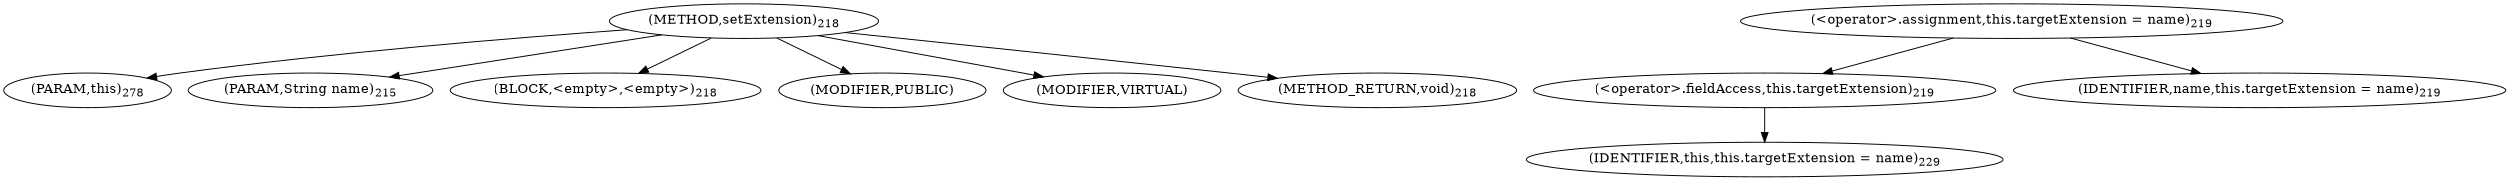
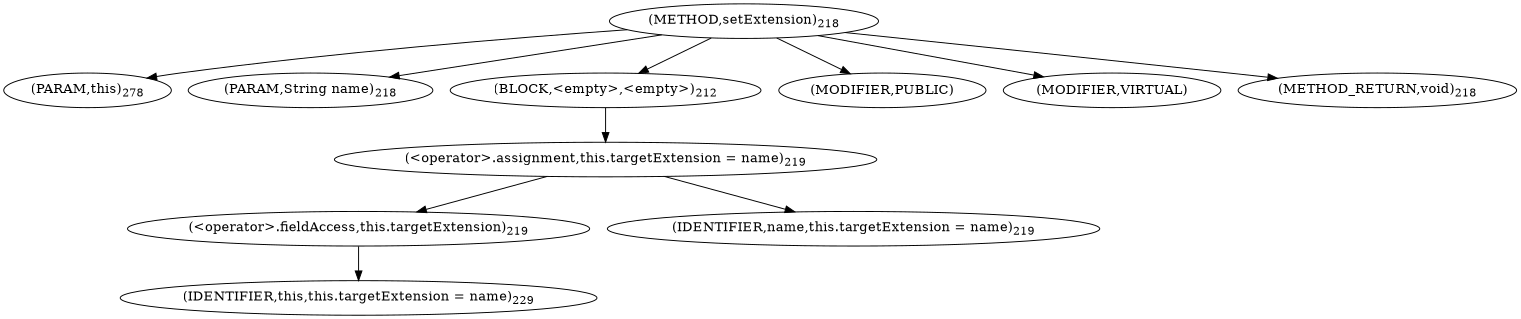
  digraph {
    n1 [label=<(METHOD,setExtension)<SUB>218</SUB>>]
    n2 [label=<(PARAM,this)<SUB>278</SUB>>]
-   n3 [label=<(PARAM,String name)<SUB>215</SUB>>]
-   n4 [label=<(BLOCK,&lt;empty&gt;,&lt;empty&gt;)<SUB>218</SUB>>]
+   n3 [label=<(PARAM,String name)<SUB>218</SUB>>]
+   n4 [label=<(BLOCK,&lt;empty&gt;,&lt;empty&gt;)<SUB>212</SUB>>]
    n5 [label=<(MODIFIER,PUBLIC)>]
    n6 [label=<(MODIFIER,VIRTUAL)>]
    n7 [label=<(METHOD_RETURN,void)<SUB>218</SUB>>]
    n8 [label=<(&lt;operator&gt;.assignment,this.targetExtension = name)<SUB>219</SUB>>]
    n9 [label=<(&lt;operator&gt;.fieldAccess,this.targetExtension)<SUB>219</SUB>>]
    n10 [label=<(IDENTIFIER,name,this.targetExtension = name)<SUB>219</SUB>>]
    n11 [label=<(IDENTIFIER,this,this.targetExtension = name)<SUB>229</SUB>>]
    n1 -> n2
    n1 -> n3
    n1 -> n4
    n1 -> n5
    n1 -> n6
    n1 -> n7
+   n4 -> n8
    n8 -> n9
    n8 -> n10
    n9 -> n11
  }
